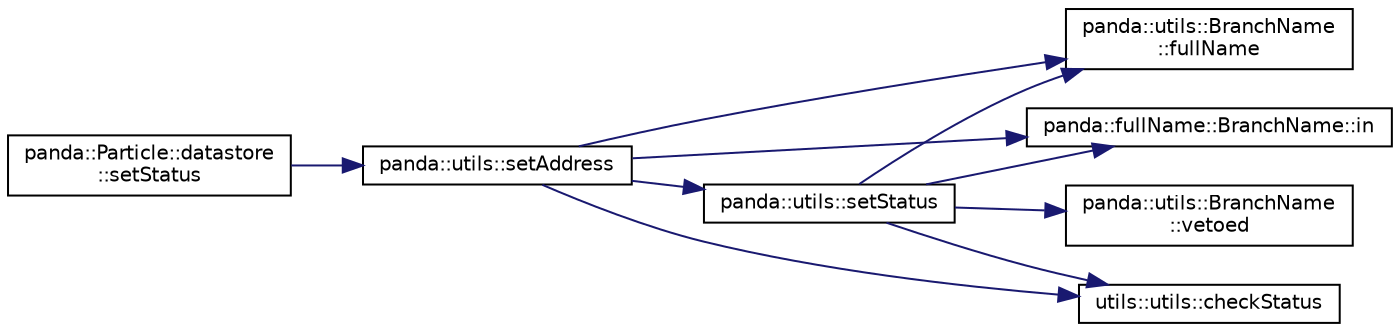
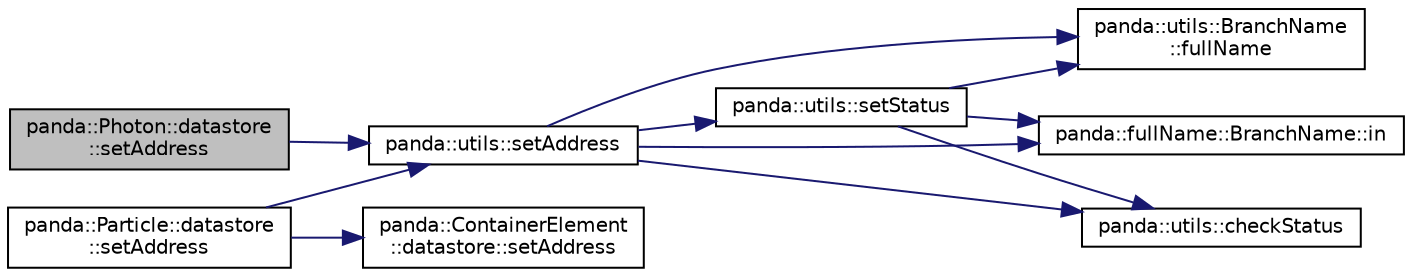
  digraph {
    rankdir=LR
    node [color=black fillcolor=white fontname=Helvetica fontsize=10 shape=record style=filled]
    edge [color=midnightblue fontname=Helvetica fontsize=10 labelfontname=Helvetica labelfontsize=10 style=solid]
+   n1 [fillcolor=grey75 fontcolor=black height=0.2 label="panda::Photon::datastore\l::setAddress" width=0.4]
    n2 [height=0.2 label="panda::utils::setAddress" width=0.4]
-   n3 [height=0.2 label="panda::Particle::datastore\l::setStatus" width=0.4]
+   n3 [height=0.2 label="panda::Particle::datastore\l::setAddress" width=0.4]
+   n4 [height=0.2 label="panda::ContainerElement\l::datastore::setAddress" width=0.4]
    n5 [height=0.2 label="panda::utils::BranchName\l::fullName" width=0.4]
    n6 [height=0.2 label="panda::utils::setStatus" width=0.4]
    n7 [height=0.2 label="panda::fullName::BranchName::in" width=0.4]
-   n8 [height=0.2 label="utils::utils::checkStatus" width=0.4]
-   n9 [height=0.2 label="panda::utils::BranchName\l::vetoed" width=0.4]
+   n8 [height=0.2 label="panda::utils::checkStatus" width=0.4]
+   n1 -> n2
    n2 -> n5
    n2 -> n6
    n2 -> n7
    n2 -> n8
    n3 -> n2
+   n3 -> n4
    n6 -> n5
    n6 -> n7
    n6 -> n8
-   n6 -> n9
  }
